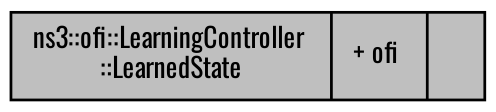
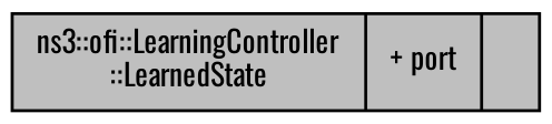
  digraph {
    rankdir=LR
    fontname=Oswald
-   n1 [color=black fillcolor=grey75 fontcolor=black fontname=Oswald fontsize=10 height=0.2 label="{ns3::ofi::LearningController\l::LearnedState\n|+ ofi\l|}" shape=record style=filled width=0.4]
+   n1 [color=black fillcolor=grey75 fontcolor=black fontname=Oswald fontsize=10 height=0.2 label="{ns3::ofi::LearningController\l::LearnedState\n|+ port\l|}" shape=record style=filled width=0.4]
  }
